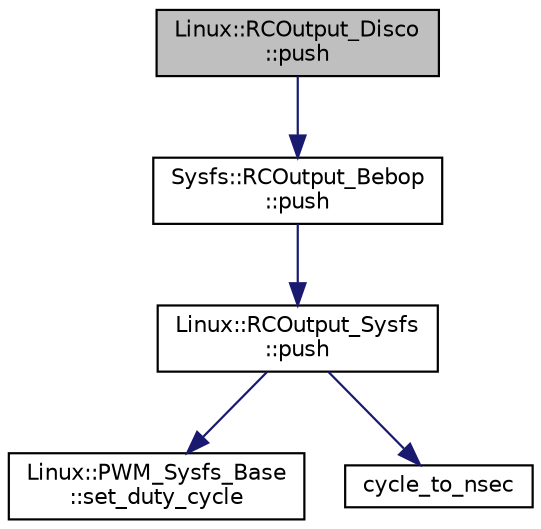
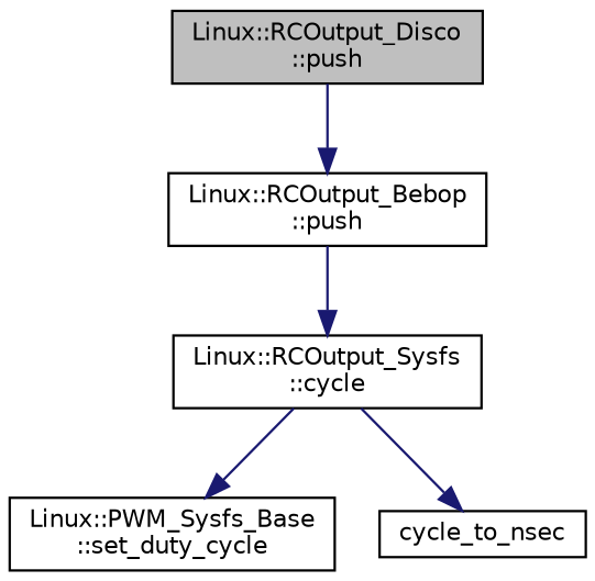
  digraph {
    rankdir=TB
    node [color=black fillcolor=white fontname=Helvetica fontsize=10 shape=record style=filled]
    edge [color=midnightblue fontname=Helvetica fontsize=10 labelfontname=Helvetica labelfontsize=10 style=solid]
    n1 [fillcolor=grey75 fontcolor=black height=0.2 label="Linux::RCOutput_Disco\l::push" width=0.4]
-   n2 [height=0.2 label="Sysfs::RCOutput_Bebop\l::push" width=0.4]
-   n3 [height=0.2 label="Linux::RCOutput_Sysfs\l::push" width=0.4]
+   n2 [height=0.2 label="Linux::RCOutput_Bebop\l::push" width=0.4]
+   n3 [height=0.2 label="Linux::RCOutput_Sysfs\l::cycle" width=0.4]
    n4 [height=0.2 label="Linux::PWM_Sysfs_Base\l::set_duty_cycle" width=0.4]
    n5 [height=0.2 label=cycle_to_nsec width=0.4]
    n1 -> n2
    n2 -> n3
    n3 -> n4
    n3 -> n5
  }
